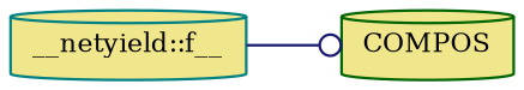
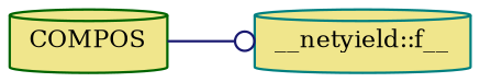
  digraph {
    rankdir=LR
    fontname="DejaVu Serif"
    node [fillcolor=khaki fontname="DejaVu Serif" fontsize=10 shape=cylinder style=filled]
    n1 [color=teal fontcolor=black height=0.2 label="__netyield::f__" width=0.4]
    n2 [color=darkgreen height=0.2 label=COMPOS width=0.4]
-   n1 -> n2 [color=midnightblue fontname="DejaVu Serif" fontsize=10 labelfontname=FreeSans labelfontsize=10 style=solid arrowhead=odot]
+   n2 -> n1 [color=midnightblue fontname="DejaVu Serif" fontsize=10 labelfontname=FreeSans labelfontsize=10 style=solid arrowhead=odot]
  }
